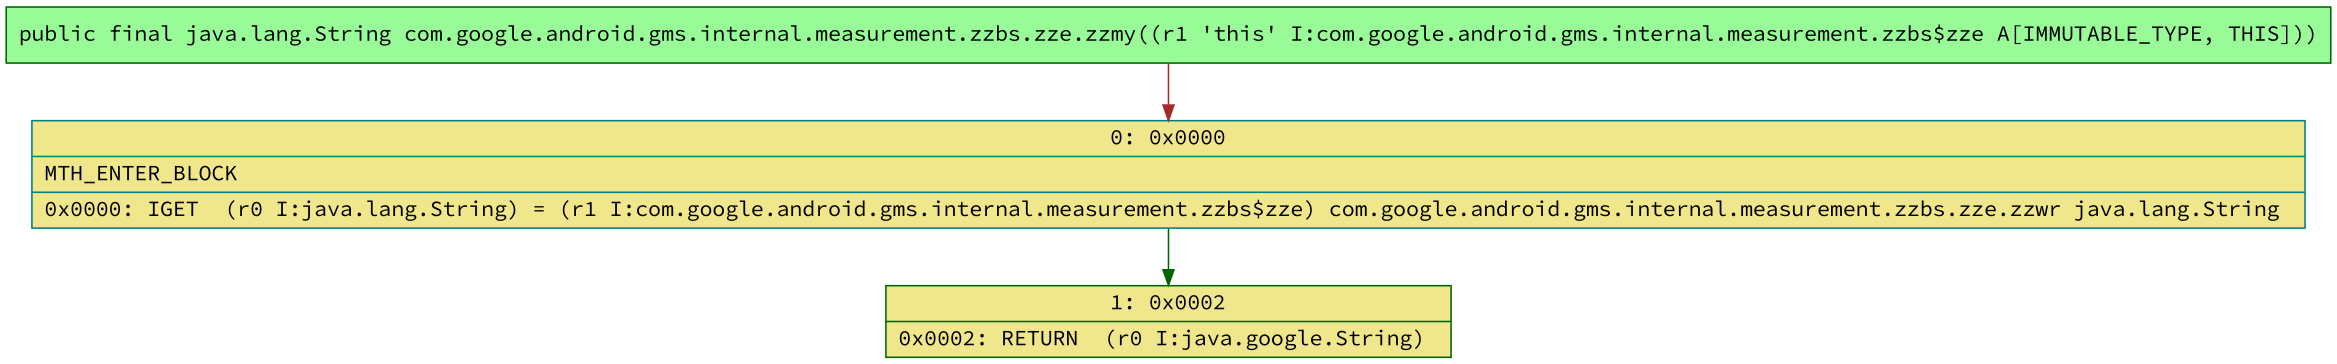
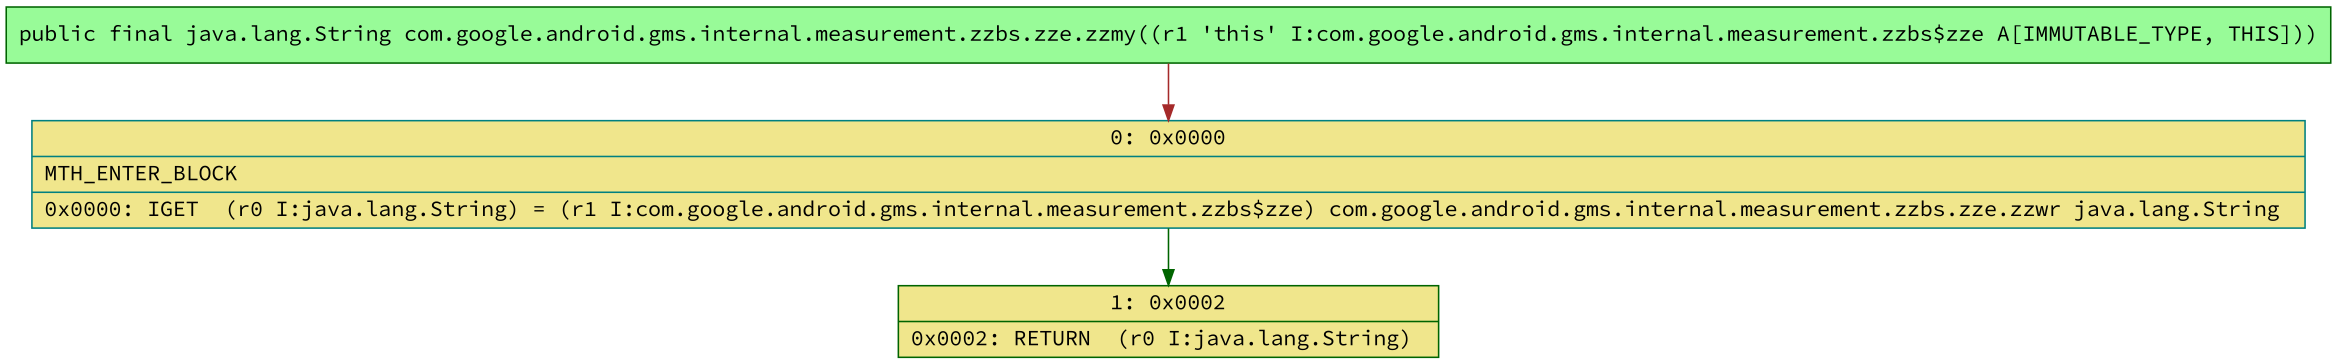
  digraph {
    fontname="Source Code Pro"
    node [shape=record style=filled fillcolor=khaki color=darkgreen fontname="Source Code Pro"]
    edge [fontname="Source Code Pro"]
    n1 [label="{0\:\ 0x0000|MTH_ENTER_BLOCK\l|0x0000: IGET  (r0 I:java.lang.String) = (r1 I:com.google.android.gms.internal.measurement.zzbs$zze) com.google.android.gms.internal.measurement.zzbs.zze.zzwr java.lang.String \l}" color=teal]
-   n2 [label="{1\:\ 0x0002|0x0002: RETURN  (r0 I:java.google.String) \l}"]
+   n2 [label="{1\:\ 0x0002|0x0002: RETURN  (r0 I:java.lang.String) \l}"]
    n3 [label="{public final java.lang.String com.google.android.gms.internal.measurement.zzbs.zze.zzmy((r1 'this' I:com.google.android.gms.internal.measurement.zzbs$zze A[IMMUTABLE_TYPE, THIS])) }" fillcolor=palegreen]
    n1 -> n2 [color=darkgreen]
    n3 -> n1 [color=brown]
  }
